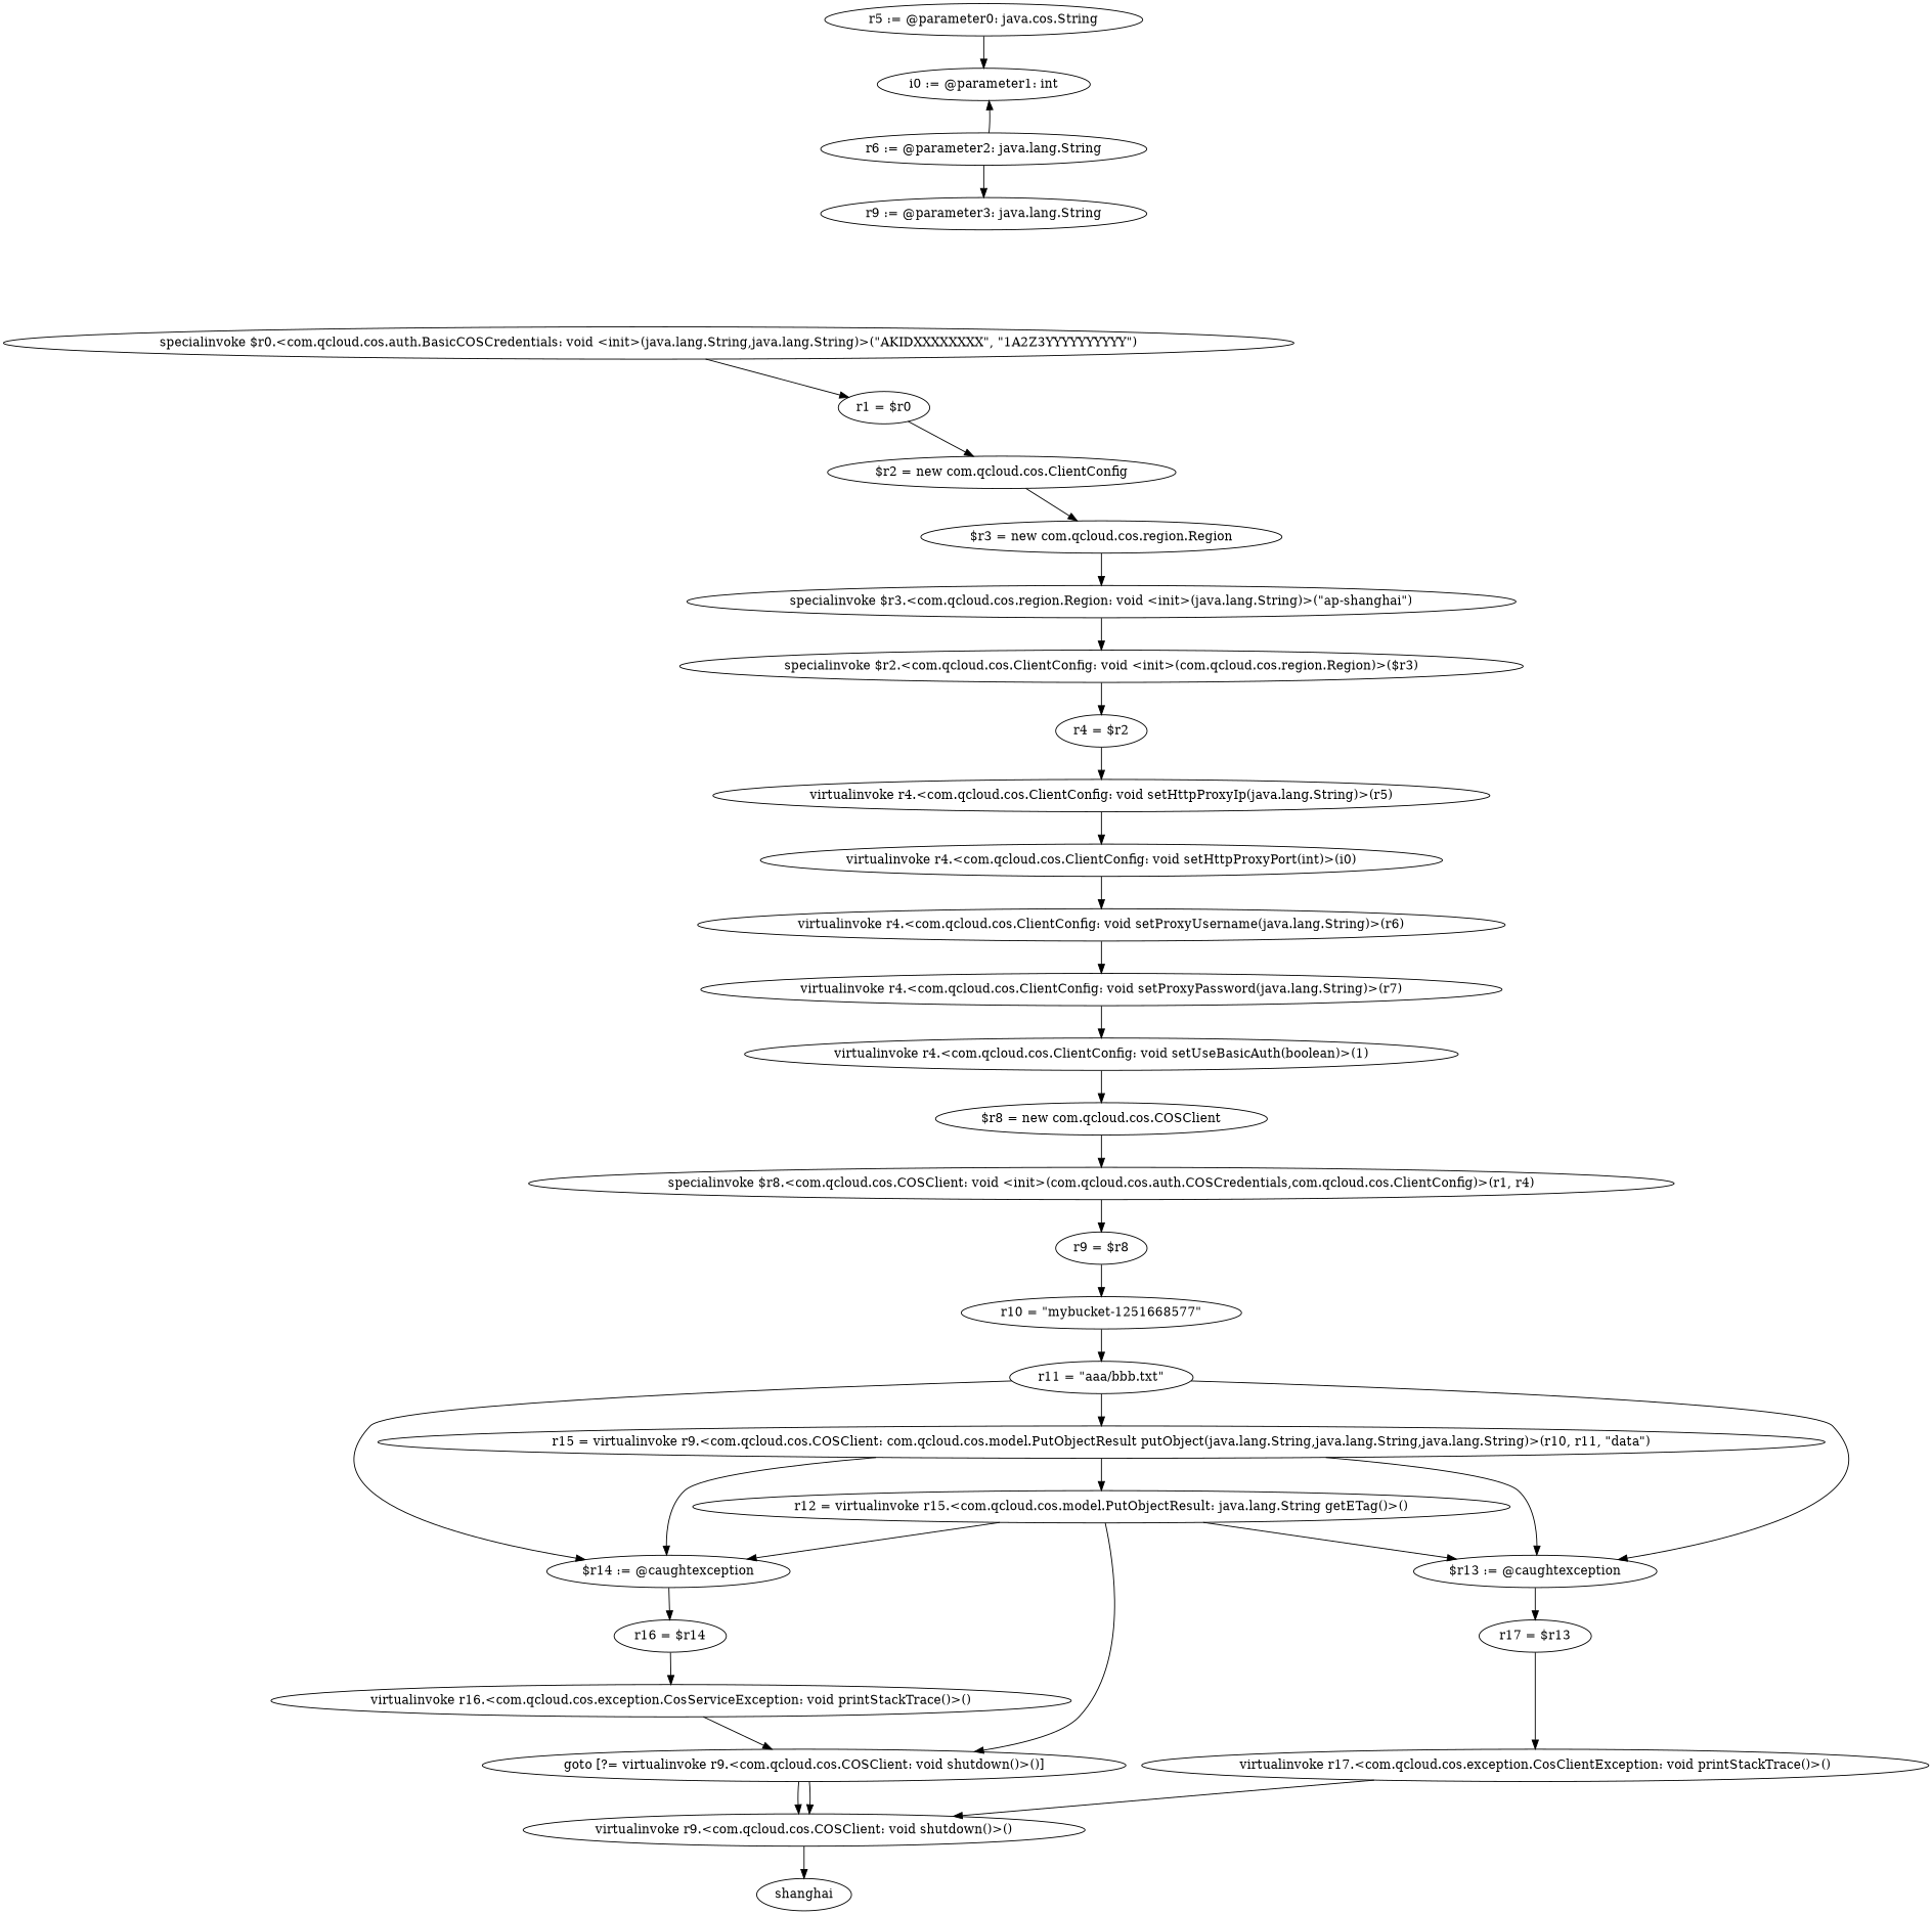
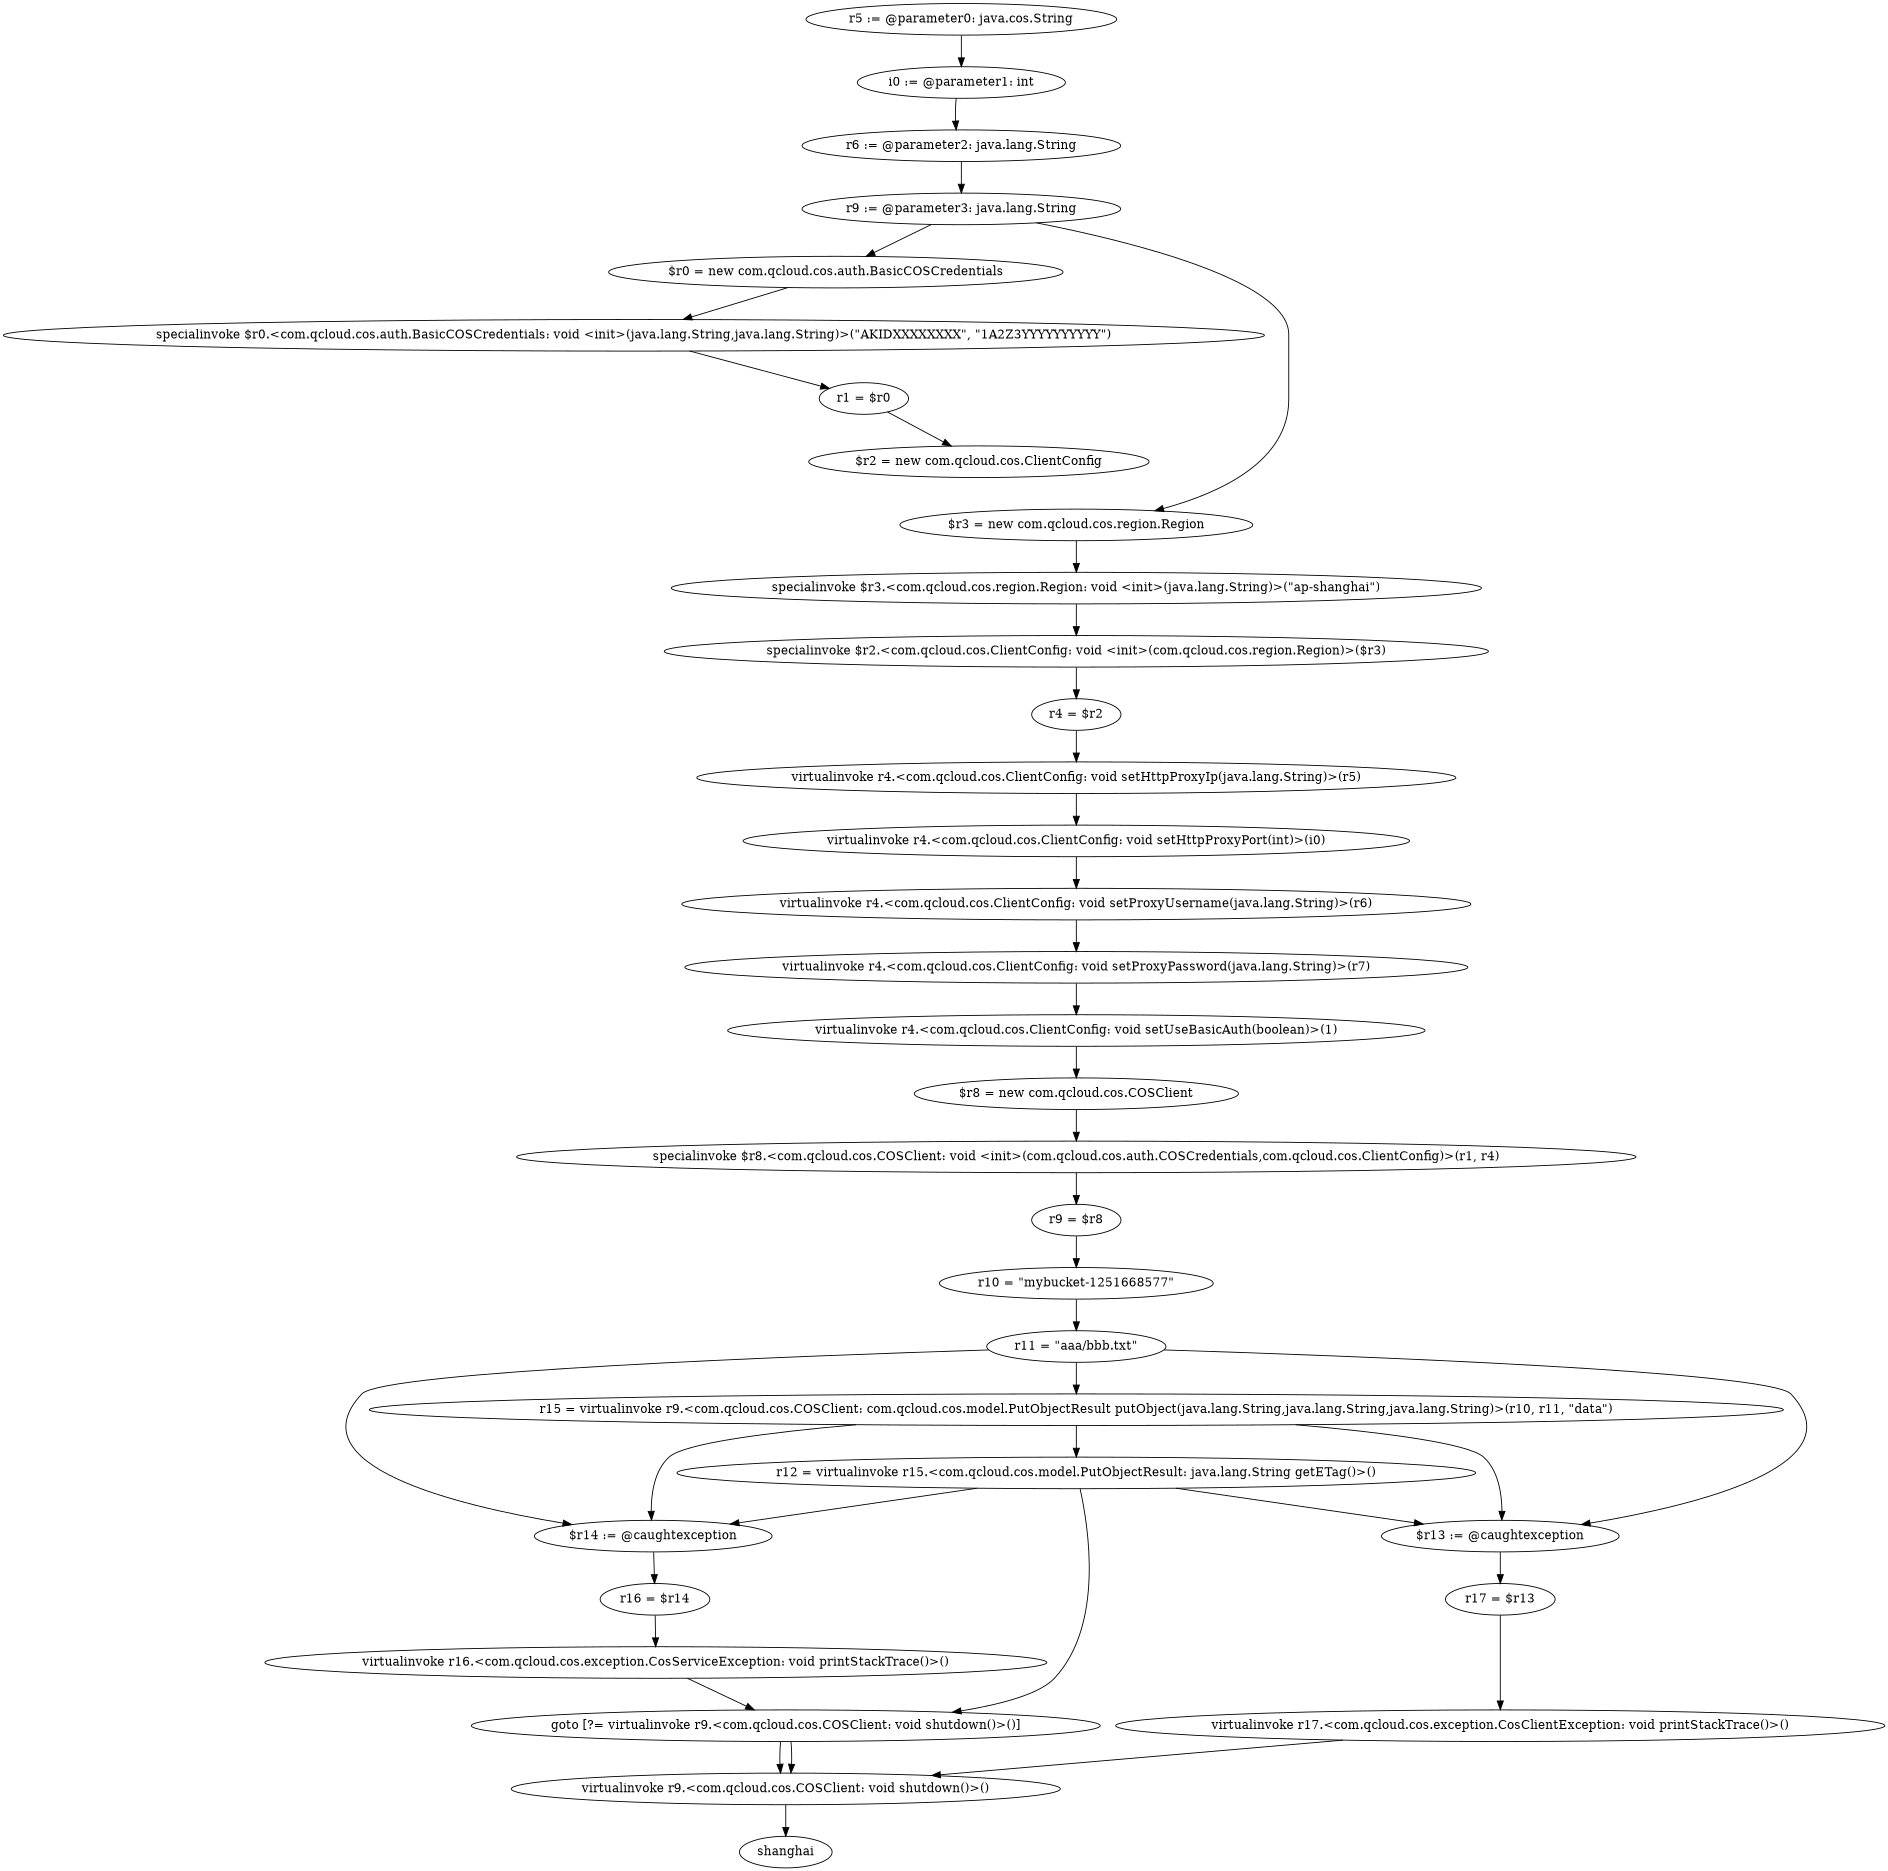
  digraph {
    n1 [label="r5 := @parameter0: java.cos.String"]
    "i0 := @parameter1: int"
    "r6 := @parameter2: java.lang.String"
    n4 [label="r9 := @parameter3: java.lang.String"]
+   "$r0 = new com.qcloud.cos.auth.BasicCOSCredentials"
    "specialinvoke $r0.<com.qcloud.cos.auth.BasicCOSCredentials: void <init>(java.lang.String,java.lang.String)>(\"AKIDXXXXXXXX\", \"1A2Z3YYYYYYYYYY\")"
    "r1 = $r0"
    "$r2 = new com.qcloud.cos.ClientConfig"
    "$r3 = new com.qcloud.cos.region.Region"
    "specialinvoke $r3.<com.qcloud.cos.region.Region: void <init>(java.lang.String)>(\"ap-shanghai\")"
    "specialinvoke $r2.<com.qcloud.cos.ClientConfig: void <init>(com.qcloud.cos.region.Region)>($r3)"
    "r4 = $r2"
    "virtualinvoke r4.<com.qcloud.cos.ClientConfig: void setHttpProxyIp(java.lang.String)>(r5)"
    "virtualinvoke r4.<com.qcloud.cos.ClientConfig: void setHttpProxyPort(int)>(i0)"
    "virtualinvoke r4.<com.qcloud.cos.ClientConfig: void setProxyUsername(java.lang.String)>(r6)"
    "virtualinvoke r4.<com.qcloud.cos.ClientConfig: void setProxyPassword(java.lang.String)>(r7)"
    "virtualinvoke r4.<com.qcloud.cos.ClientConfig: void setUseBasicAuth(boolean)>(1)"
    "$r8 = new com.qcloud.cos.COSClient"
    "specialinvoke $r8.<com.qcloud.cos.COSClient: void <init>(com.qcloud.cos.auth.COSCredentials,com.qcloud.cos.ClientConfig)>(r1, r4)"
    "r9 = $r8"
    "r10 = \"mybucket-1251668577\""
    "r11 = \"aaa/bbb.txt\""
    "r15 = virtualinvoke r9.<com.qcloud.cos.COSClient: com.qcloud.cos.model.PutObjectResult putObject(java.lang.String,java.lang.String,java.lang.String)>(r10, r11, \"data\")"
    "$r14 := @caughtexception"
    "$r13 := @caughtexception"
    "r12 = virtualinvoke r15.<com.qcloud.cos.model.PutObjectResult: java.lang.String getETag()>()"
    "r16 = $r14"
    "r17 = $r13"
    "goto [?= virtualinvoke r9.<com.qcloud.cos.COSClient: void shutdown()>()]"
    "virtualinvoke r9.<com.qcloud.cos.COSClient: void shutdown()>()"
    n31 [label=shanghai]
    "virtualinvoke r16.<com.qcloud.cos.exception.CosServiceException: void printStackTrace()>()"
    "virtualinvoke r17.<com.qcloud.cos.exception.CosClientException: void printStackTrace()>()"
    n1 -> "i0 := @parameter1: int"
-   "r6 := @parameter2: java.lang.String" -> "i0 := @parameter1: int"
+   "i0 := @parameter1: int" -> "r6 := @parameter2: java.lang.String"
    "r6 := @parameter2: java.lang.String" -> n4
+   n4 -> "$r0 = new com.qcloud.cos.auth.BasicCOSCredentials"
+   "$r0 = new com.qcloud.cos.auth.BasicCOSCredentials" -> "specialinvoke $r0.<com.qcloud.cos.auth.BasicCOSCredentials: void <init>(java.lang.String,java.lang.String)>(\"AKIDXXXXXXXX\", \"1A2Z3YYYYYYYYYY\")"
    "specialinvoke $r0.<com.qcloud.cos.auth.BasicCOSCredentials: void <init>(java.lang.String,java.lang.String)>(\"AKIDXXXXXXXX\", \"1A2Z3YYYYYYYYYY\")" -> "r1 = $r0"
    "r1 = $r0" -> "$r2 = new com.qcloud.cos.ClientConfig"
-   "$r2 = new com.qcloud.cos.ClientConfig" -> "$r3 = new com.qcloud.cos.region.Region"
+   n4 -> "$r3 = new com.qcloud.cos.region.Region"
    "$r3 = new com.qcloud.cos.region.Region" -> "specialinvoke $r3.<com.qcloud.cos.region.Region: void <init>(java.lang.String)>(\"ap-shanghai\")"
    "specialinvoke $r3.<com.qcloud.cos.region.Region: void <init>(java.lang.String)>(\"ap-shanghai\")" -> "specialinvoke $r2.<com.qcloud.cos.ClientConfig: void <init>(com.qcloud.cos.region.Region)>($r3)"
    "specialinvoke $r2.<com.qcloud.cos.ClientConfig: void <init>(com.qcloud.cos.region.Region)>($r3)" -> "r4 = $r2"
    "r4 = $r2" -> "virtualinvoke r4.<com.qcloud.cos.ClientConfig: void setHttpProxyIp(java.lang.String)>(r5)"
    "virtualinvoke r4.<com.qcloud.cos.ClientConfig: void setHttpProxyIp(java.lang.String)>(r5)" -> "virtualinvoke r4.<com.qcloud.cos.ClientConfig: void setHttpProxyPort(int)>(i0)"
    "virtualinvoke r4.<com.qcloud.cos.ClientConfig: void setHttpProxyPort(int)>(i0)" -> "virtualinvoke r4.<com.qcloud.cos.ClientConfig: void setProxyUsername(java.lang.String)>(r6)"
    "virtualinvoke r4.<com.qcloud.cos.ClientConfig: void setProxyUsername(java.lang.String)>(r6)" -> "virtualinvoke r4.<com.qcloud.cos.ClientConfig: void setProxyPassword(java.lang.String)>(r7)"
    "virtualinvoke r4.<com.qcloud.cos.ClientConfig: void setProxyPassword(java.lang.String)>(r7)" -> "virtualinvoke r4.<com.qcloud.cos.ClientConfig: void setUseBasicAuth(boolean)>(1)"
    "virtualinvoke r4.<com.qcloud.cos.ClientConfig: void setUseBasicAuth(boolean)>(1)" -> "$r8 = new com.qcloud.cos.COSClient"
    "$r8 = new com.qcloud.cos.COSClient" -> "specialinvoke $r8.<com.qcloud.cos.COSClient: void <init>(com.qcloud.cos.auth.COSCredentials,com.qcloud.cos.ClientConfig)>(r1, r4)"
    "specialinvoke $r8.<com.qcloud.cos.COSClient: void <init>(com.qcloud.cos.auth.COSCredentials,com.qcloud.cos.ClientConfig)>(r1, r4)" -> "r9 = $r8"
    "r9 = $r8" -> "r10 = \"mybucket-1251668577\""
    "r10 = \"mybucket-1251668577\"" -> "r11 = \"aaa/bbb.txt\""
    "r11 = \"aaa/bbb.txt\"" -> "r15 = virtualinvoke r9.<com.qcloud.cos.COSClient: com.qcloud.cos.model.PutObjectResult putObject(java.lang.String,java.lang.String,java.lang.String)>(r10, r11, \"data\")"
    "r11 = \"aaa/bbb.txt\"" -> "$r14 := @caughtexception"
    "r11 = \"aaa/bbb.txt\"" -> "$r13 := @caughtexception"
    "r15 = virtualinvoke r9.<com.qcloud.cos.COSClient: com.qcloud.cos.model.PutObjectResult putObject(java.lang.String,java.lang.String,java.lang.String)>(r10, r11, \"data\")" -> "$r14 := @caughtexception"
    "r15 = virtualinvoke r9.<com.qcloud.cos.COSClient: com.qcloud.cos.model.PutObjectResult putObject(java.lang.String,java.lang.String,java.lang.String)>(r10, r11, \"data\")" -> "$r13 := @caughtexception"
    "r15 = virtualinvoke r9.<com.qcloud.cos.COSClient: com.qcloud.cos.model.PutObjectResult putObject(java.lang.String,java.lang.String,java.lang.String)>(r10, r11, \"data\")" -> "r12 = virtualinvoke r15.<com.qcloud.cos.model.PutObjectResult: java.lang.String getETag()>()"
    "$r14 := @caughtexception" -> "r16 = $r14"
    "$r13 := @caughtexception" -> "r17 = $r13"
    "r12 = virtualinvoke r15.<com.qcloud.cos.model.PutObjectResult: java.lang.String getETag()>()" -> "$r14 := @caughtexception"
    "r12 = virtualinvoke r15.<com.qcloud.cos.model.PutObjectResult: java.lang.String getETag()>()" -> "$r13 := @caughtexception"
    "r12 = virtualinvoke r15.<com.qcloud.cos.model.PutObjectResult: java.lang.String getETag()>()" -> "goto [?= virtualinvoke r9.<com.qcloud.cos.COSClient: void shutdown()>()]"
    "r16 = $r14" -> "virtualinvoke r16.<com.qcloud.cos.exception.CosServiceException: void printStackTrace()>()"
    "r17 = $r13" -> "virtualinvoke r17.<com.qcloud.cos.exception.CosClientException: void printStackTrace()>()"
    "goto [?= virtualinvoke r9.<com.qcloud.cos.COSClient: void shutdown()>()]" -> "virtualinvoke r9.<com.qcloud.cos.COSClient: void shutdown()>()"
    "goto [?= virtualinvoke r9.<com.qcloud.cos.COSClient: void shutdown()>()]" -> "virtualinvoke r9.<com.qcloud.cos.COSClient: void shutdown()>()"
    "virtualinvoke r9.<com.qcloud.cos.COSClient: void shutdown()>()" -> n31
    "virtualinvoke r16.<com.qcloud.cos.exception.CosServiceException: void printStackTrace()>()" -> "goto [?= virtualinvoke r9.<com.qcloud.cos.COSClient: void shutdown()>()]"
    "virtualinvoke r17.<com.qcloud.cos.exception.CosClientException: void printStackTrace()>()" -> "virtualinvoke r9.<com.qcloud.cos.COSClient: void shutdown()>()"
  }
